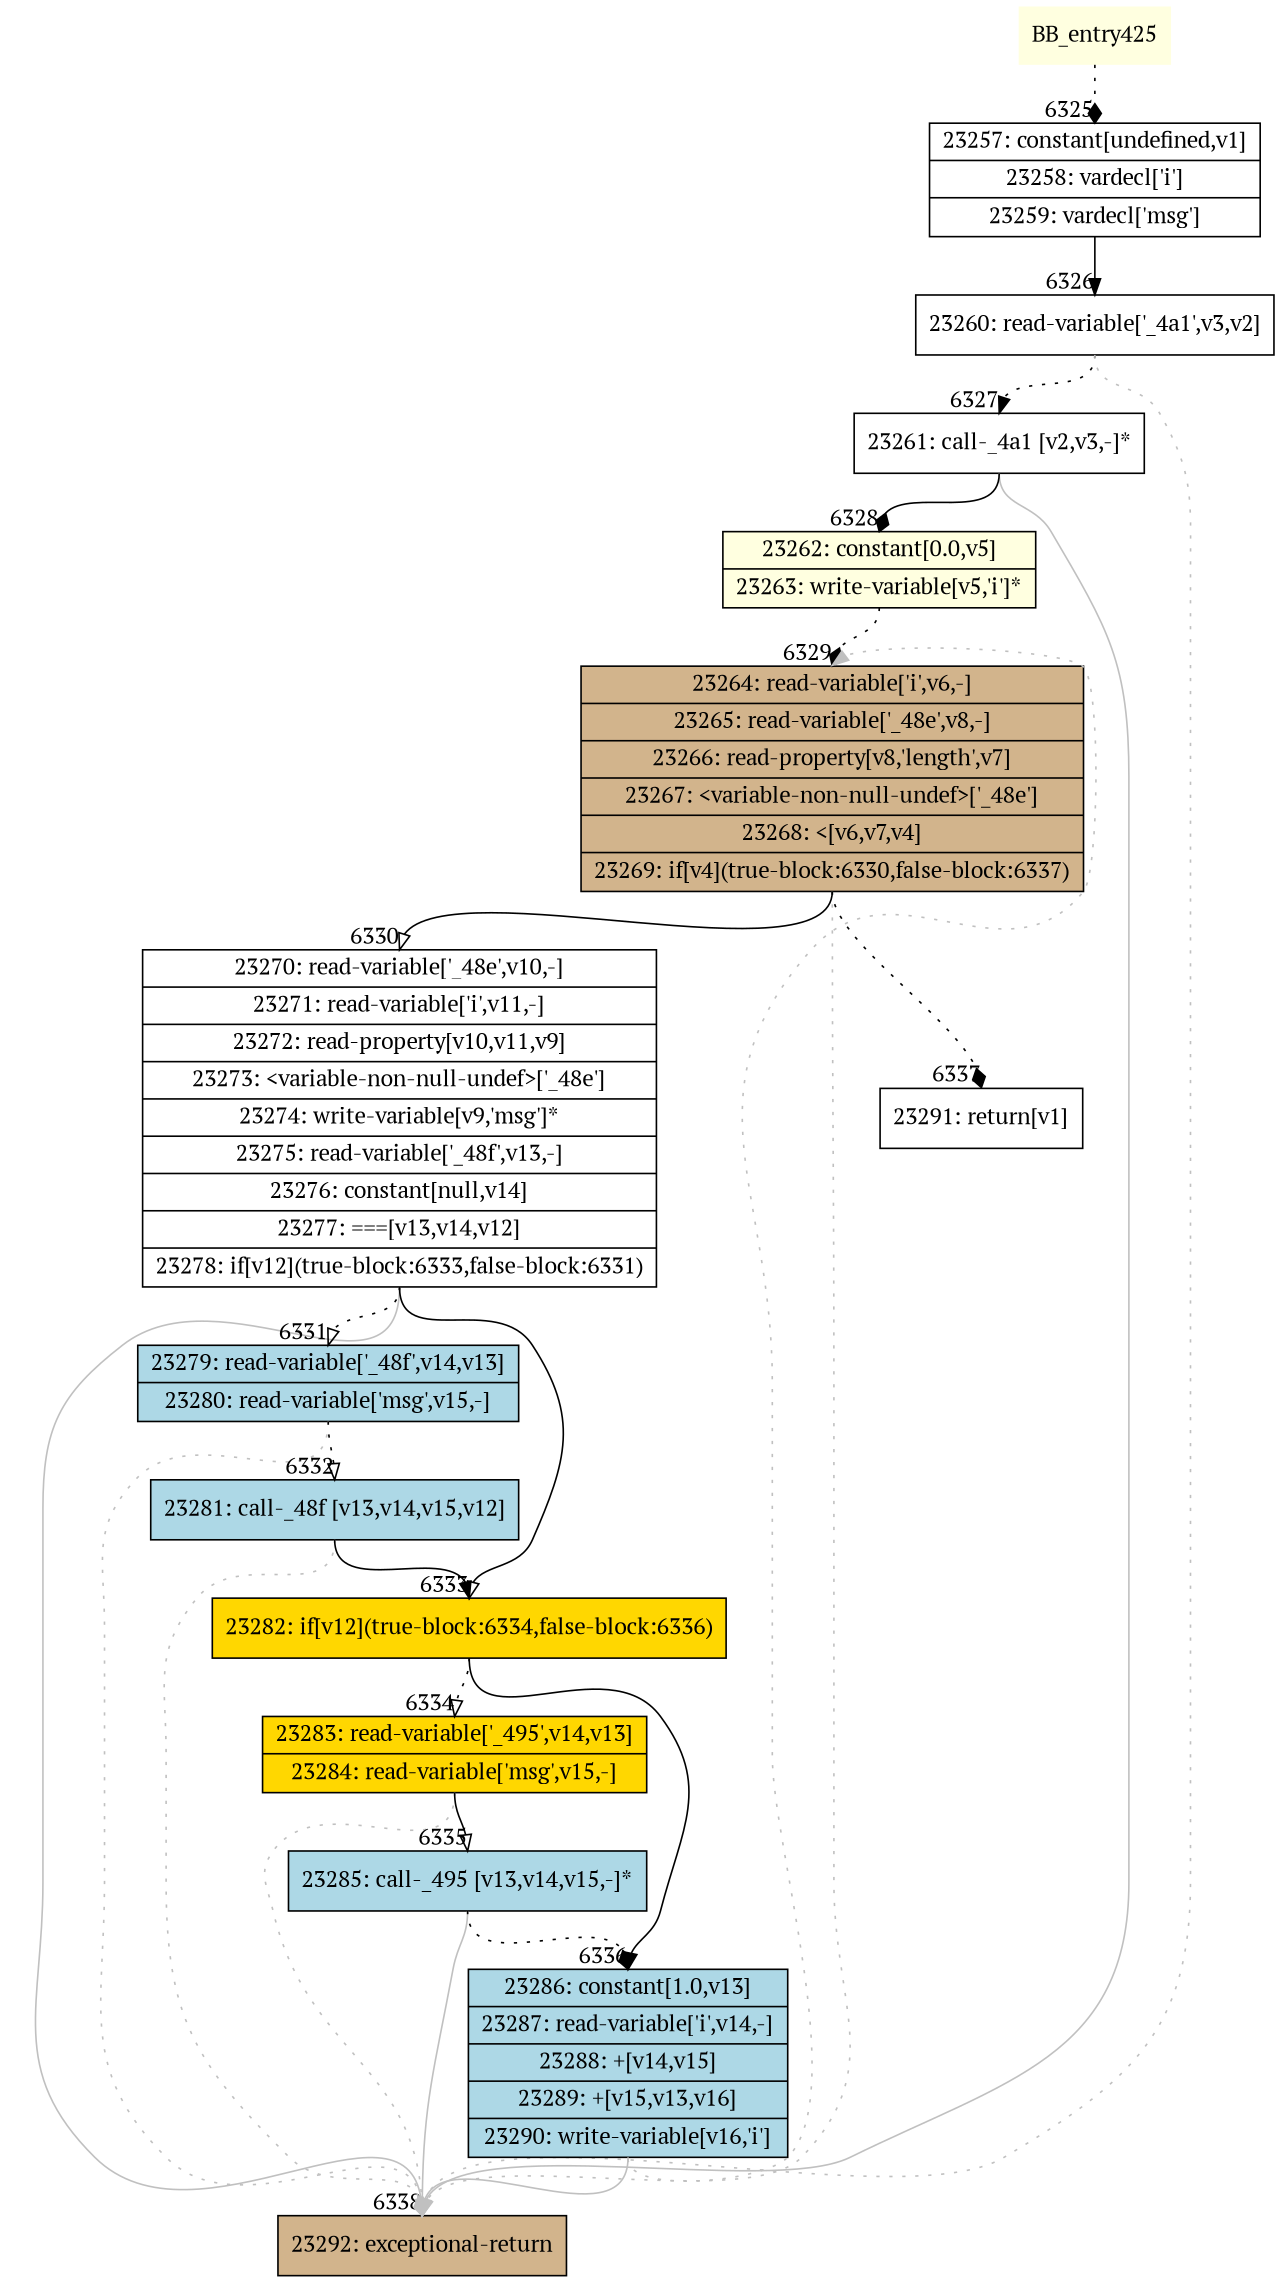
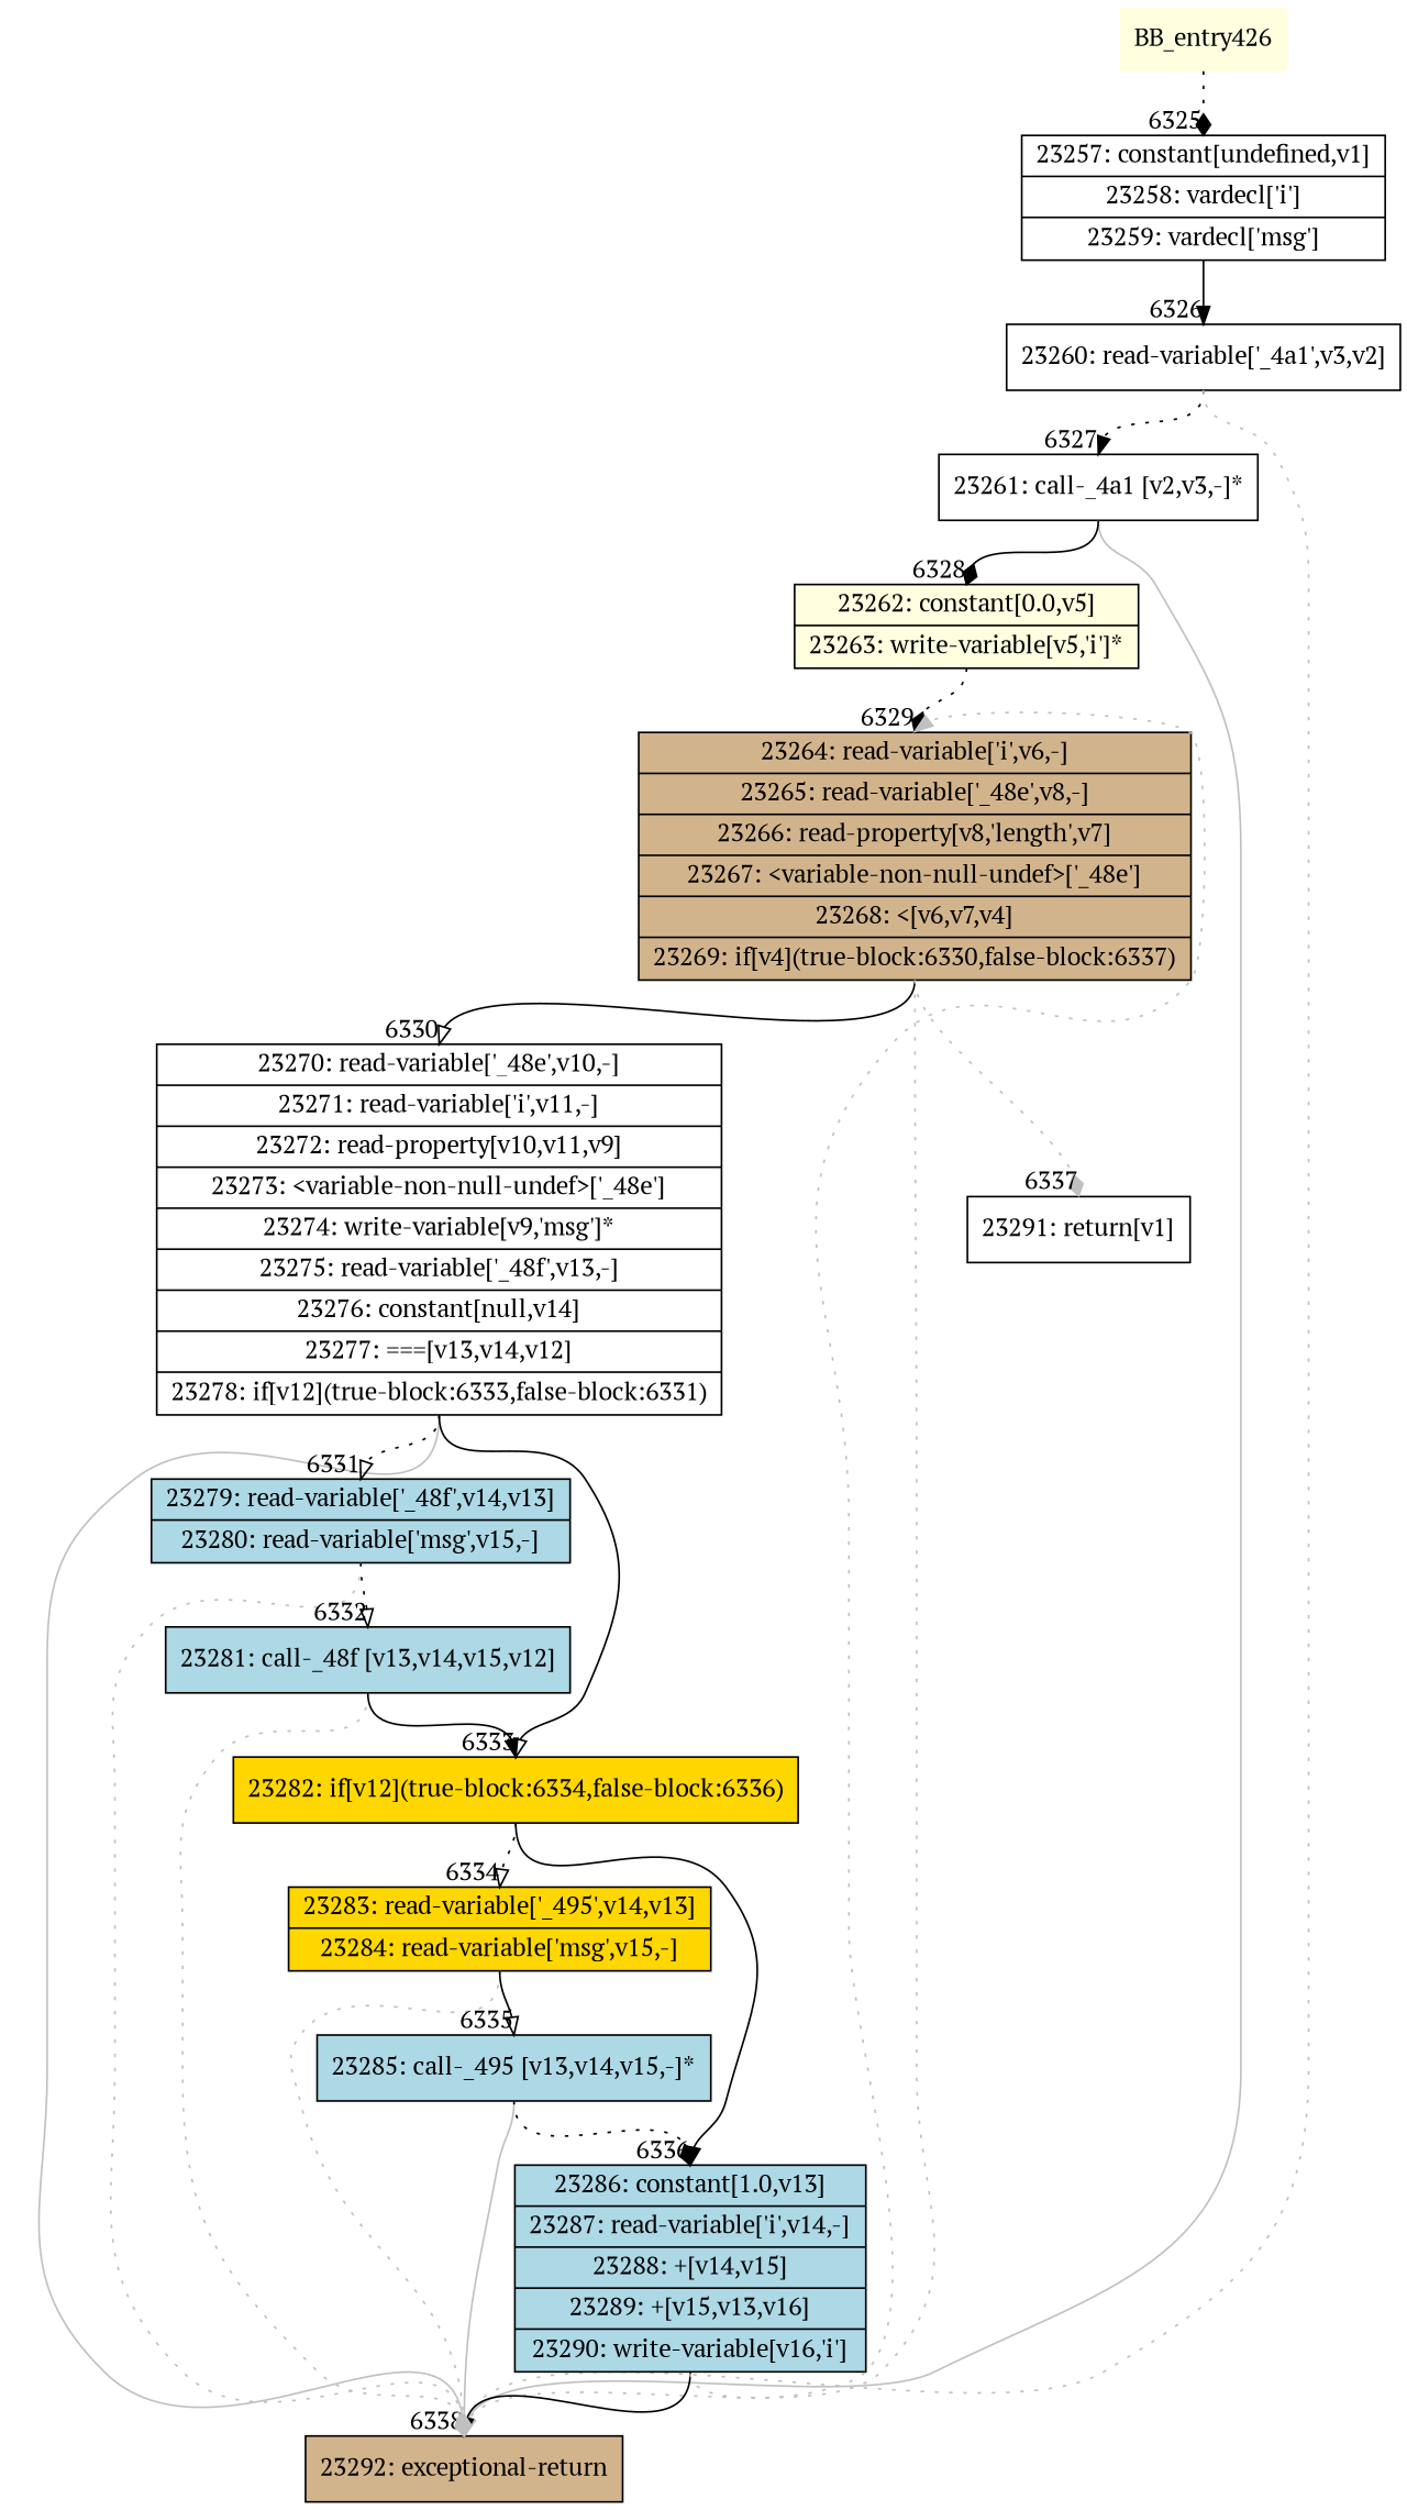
  digraph {
    fontname="PT Serif"
    rankdir=TD
    node [fillcolor=white fontname="PT Serif" shape=record style=filled]
    edge [arrowhead=onormal fontname="PT Serif" headport=n style=dotted tailport=s]
-   BB_entry426 [fillcolor=lightyellow shape=none label=BB_entry425]
+   BB_entry426 [fillcolor=lightyellow shape=none]
    n2 [label="{23257: constant[undefined,v1]|23258: vardecl['i']|23259: vardecl['msg']}"]
    n3 [label="{23260: read-variable['_4a1',v3,v2]}"]
    n4 [label="{23261: call-_4a1 [v2,v3,-]*}"]
    n5 [fillcolor=tan label="{23292: exceptional-return}"]
    n6 [fillcolor=lightyellow label="{23262: constant[0.0,v5]|23263: write-variable[v5,'i']*}"]
    n7 [fillcolor=tan label="{23264: read-variable['i',v6,-]|23265: read-variable['_48e',v8,-]|23266: read-property[v8,'length',v7]|23267: \<variable-non-null-undef\>['_48e']|23268: \<[v6,v7,v4]|23269: if[v4](true-block:6330,false-block:6337)}"]
    n8 [label="{23270: read-variable['_48e',v10,-]|23271: read-variable['i',v11,-]|23272: read-property[v10,v11,v9]|23273: \<variable-non-null-undef\>['_48e']|23274: write-variable[v9,'msg']*|23275: read-variable['_48f',v13,-]|23276: constant[null,v14]|23277: ===[v13,v14,v12]|23278: if[v12](true-block:6333,false-block:6331)}"]
    n9 [label="{23291: return[v1]}"]
    n10 [fillcolor=gold label="{23282: if[v12](true-block:6334,false-block:6336)}"]
    n11 [fillcolor=lightblue label="{23279: read-variable['_48f',v14,v13]|23280: read-variable['msg',v15,-]}"]
    n12 [fillcolor=gold label="{23283: read-variable['_495',v14,v13]|23284: read-variable['msg',v15,-]}"]
    n13 [fillcolor=lightblue label="{23286: constant[1.0,v13]|23287: read-variable['i',v14,-]|23288: +[v14,v15]|23289: +[v15,v13,v16]|23290: write-variable[v16,'i']}"]
    n14 [fillcolor=lightblue label="{23281: call-_48f [v13,v14,v15,v12]}"]
    n15 [fillcolor=lightblue label="{23285: call-_495 [v13,v14,v15,-]*}"]
    BB_entry426 -> n2 [arrowhead=diamond headlabel="    6325"]
    n2 -> n3 [arrowhead=normal headlabel="      6326" style=solid]
    n3 -> n4 [arrowhead=normal headlabel="      6327"]
    n3 -> n5 [arrowhead=normal color=gray headlabel="      6338"]
    n4 -> n5 [color=gray style=solid]
    n4 -> n6 [arrowhead=diamond headlabel="      6328" style=solid]
    n6 -> n7 [arrowhead=diamond headlabel="      6329"]
    n7 -> n5 [arrowhead=normal color=gray]
    n7 -> n8 [headlabel="      6330" style=solid]
-   n7 -> n9 [arrowhead=diamond headlabel="      6337"]
+   n7 -> n9 [arrowhead=diamond headlabel="      6337" color=gray]
    n8 -> n5 [color=gray style=solid]
    n8 -> n10 [headlabel="      6333" style=solid]
    n8 -> n11 [headlabel="      6331"]
    n10 -> n12 [headlabel="      6334"]
    n10 -> n13 [arrowhead=normal headlabel="      6336" style=solid]
    n11 -> n5 [arrowhead=diamond color=gray]
    n11 -> n14 [headlabel="      6332"]
    n12 -> n5 [color=gray]
    n12 -> n15 [headlabel="      6335" style=solid]
-   n13 -> n5 [arrowhead=normal color=gray style=solid]
+   n13 -> n5 [arrowhead=normal color=black style=solid]
    n13 -> n7 [arrowhead=normal color=gray]
    n14 -> n5 [arrowhead=diamond color=gray]
    n14 -> n10 [arrowhead=normal style=solid]
    n15 -> n5 [arrowhead=diamond color=gray style=solid]
    n15 -> n13 [arrowhead=diamond]
  }
